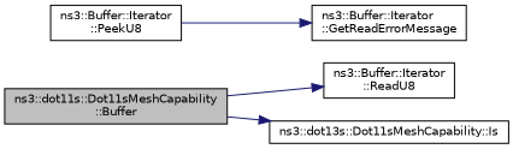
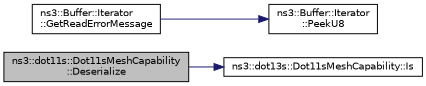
  digraph {
    rankdir=LR
    node [color=black fillcolor=white fontname=Helvetica fontsize=10 shape=record style=filled]
    edge [color=midnightblue fontname=Helvetica fontsize=10 labelfontname=Helvetica labelfontsize=10 style=solid]
-   n1 [fillcolor=grey75 fontcolor=black height=0.2 label="ns3::dot11s::Dot11sMeshCapability\l::Buffer" width=0.4]
-   n2 [height=0.2 label="ns3::Buffer::Iterator\l::ReadU8" width=0.4]
+   n1 [fillcolor=grey75 fontcolor=black height=0.2 label="ns3::dot11s::Dot11sMeshCapability\l::Deserialize" width=0.4]
    n3 [height=0.2 label="ns3::dot13s::Dot11sMeshCapability::Is" width=0.4]
    n4 [height=0.2 label="ns3::Buffer::Iterator\l::PeekU8" width=0.4]
    n5 [height=0.2 label="ns3::Buffer::Iterator\l::GetReadErrorMessage" width=0.4]
-   n1 -> n2
    n1 -> n3
-   n4 -> n5
+   n5 -> n4
  }
